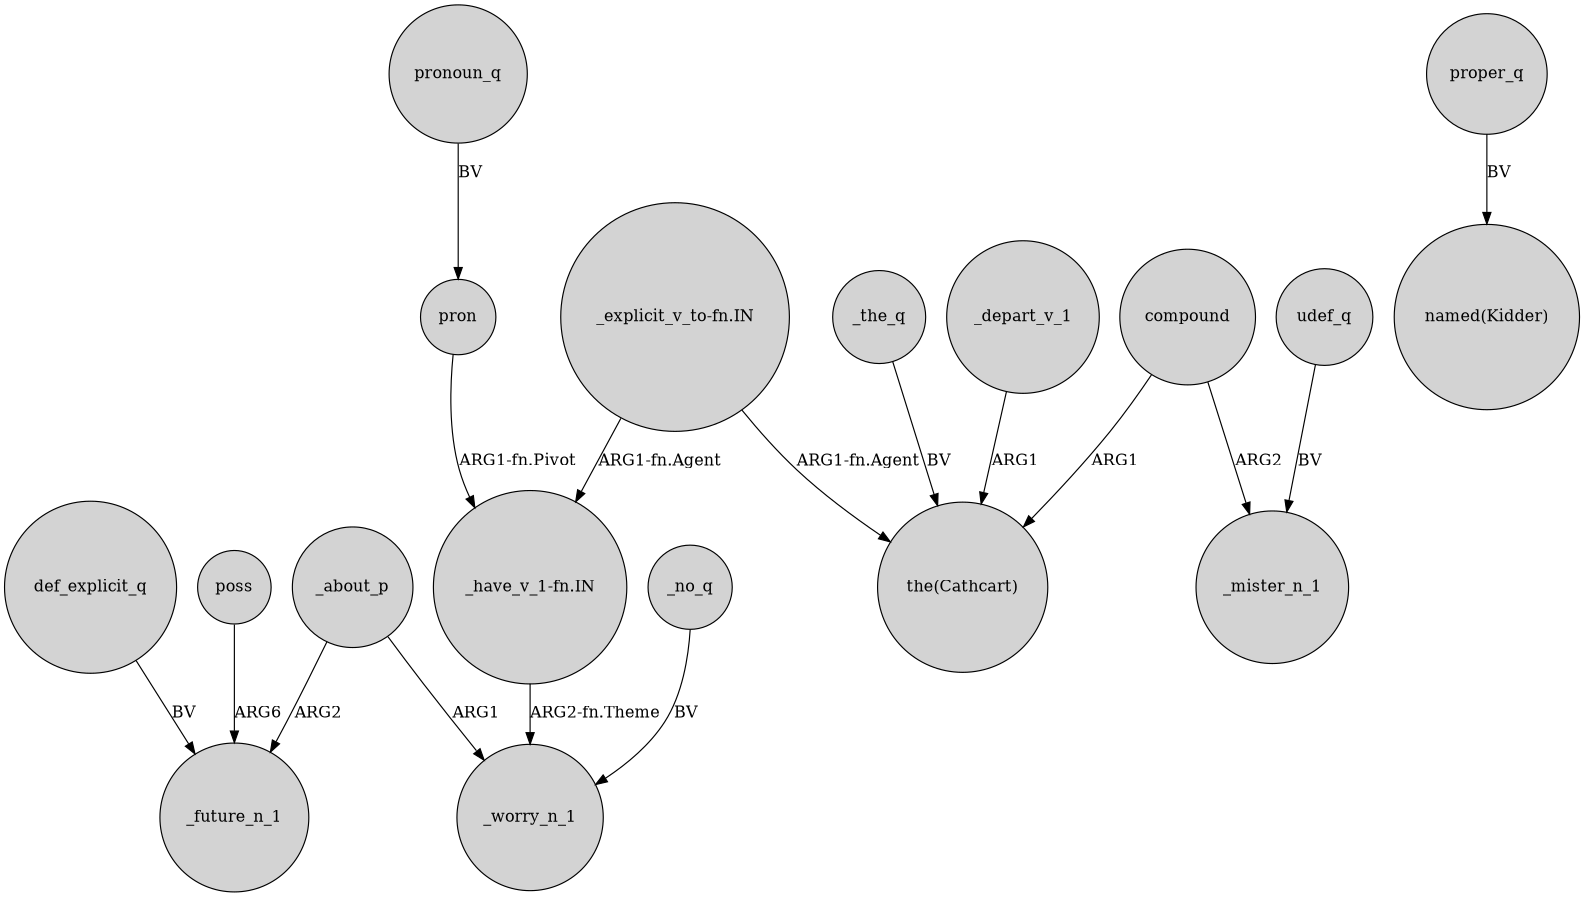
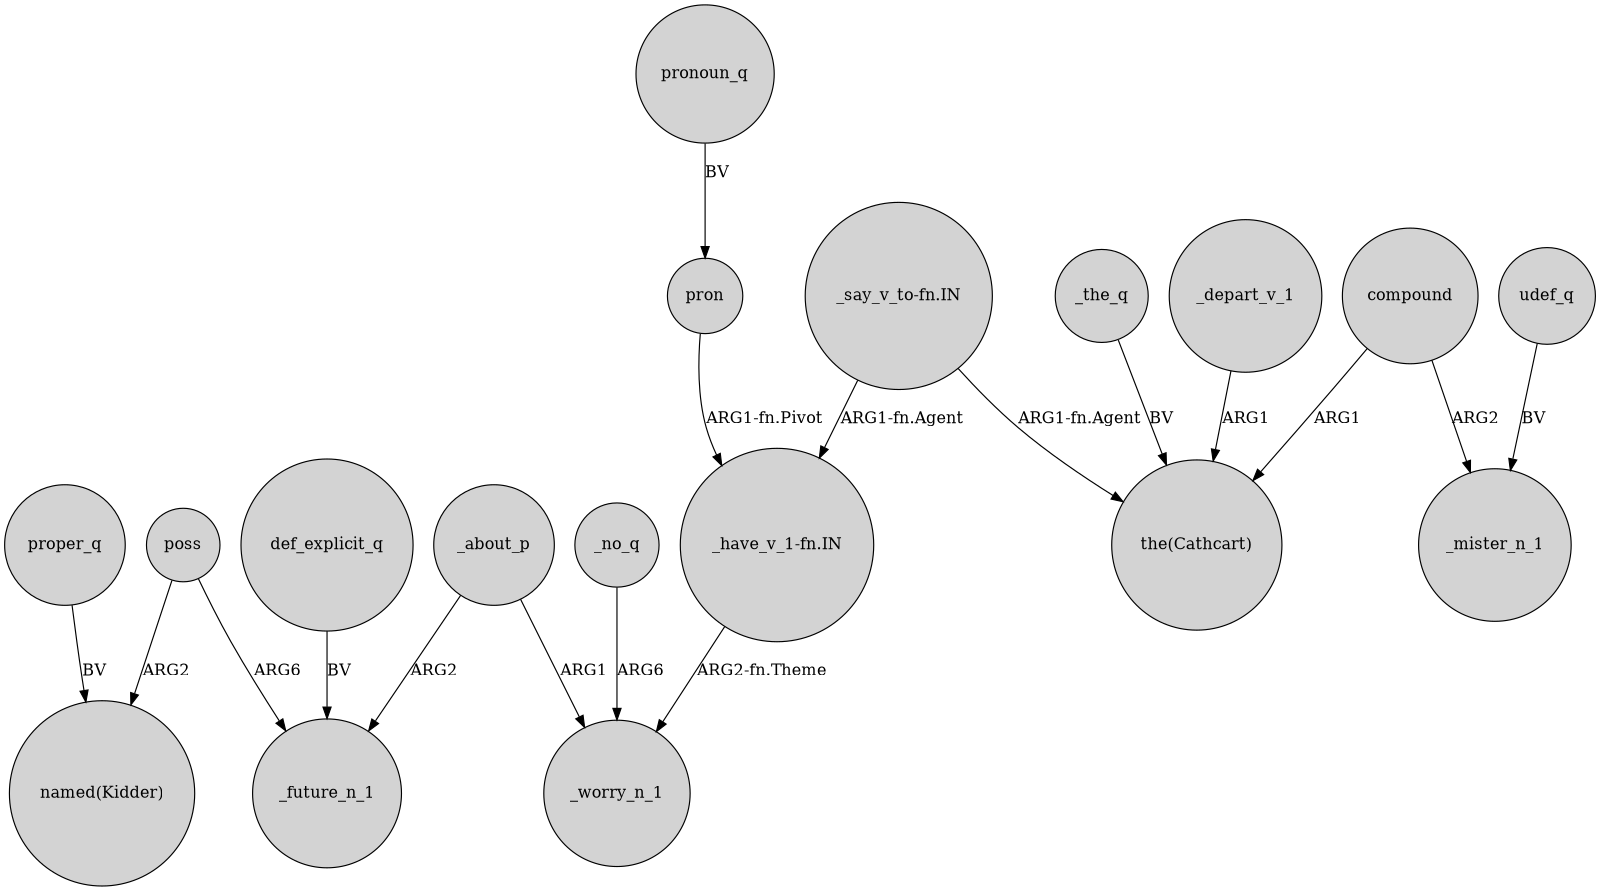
  digraph {
    node [shape=circle style=filled]
    def_explicit_q
    _future_n_1
    udef_q
    _mister_n_1
-   "_say_v_to-fn.IN" [label="_explicit_v_to-fn.IN"]
+   "_say_v_to-fn.IN"
    "_have_v_1-fn.IN"
    n7 [label="the(Cathcart)"]
    _worry_n_1
    pron
    _depart_v_1
    compound
    poss
    "named(Kidder)"
    _about_p
    proper_q
    _no_q
    _the_q
    pronoun_q
    def_explicit_q -> _future_n_1 [label=BV]
    udef_q -> _mister_n_1 [label=BV]
    "_say_v_to-fn.IN" -> "_have_v_1-fn.IN" [label="ARG1-fn.Agent"]
    "_say_v_to-fn.IN" -> n7 [label="ARG1-fn.Agent"]
    "_have_v_1-fn.IN" -> _worry_n_1 [label="ARG2-fn.Theme"]
    pron -> "_have_v_1-fn.IN" [label="ARG1-fn.Pivot"]
    _depart_v_1 -> n7 [label=ARG1]
    compound -> _mister_n_1 [label=ARG2]
    compound -> n7 [label=ARG1]
    poss -> _future_n_1 [label=ARG6]
+   poss -> "named(Kidder)" [label=ARG2]
    _about_p -> _future_n_1 [label=ARG2]
    _about_p -> _worry_n_1 [label=ARG1]
    proper_q -> "named(Kidder)" [label=BV]
-   _no_q -> _worry_n_1 [label=BV]
+   _no_q -> _worry_n_1 [label=ARG6]
    _the_q -> n7 [label=BV]
    pronoun_q -> pron [label=BV]
  }
